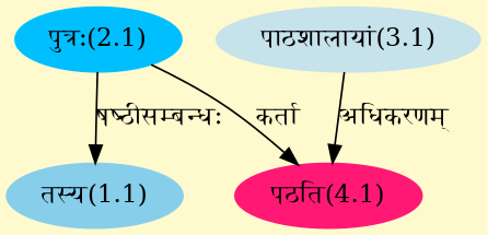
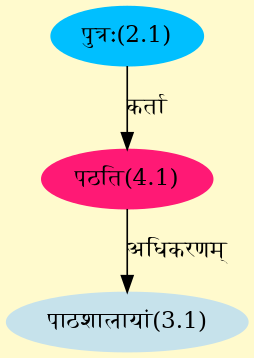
  digraph {
    bgcolor=lemonchiffon1
    compound=true
    rankdir=BT
    node [style=filled]
    edge [dir=back]
-   n1 [color="#87CEEB" label="तस्य(1.1)"]
    n2 [color="#00BFFF" label="पुत्रः(2.1)"]
    n3 [color="#FF1975" label="पठति(4.1)"]
    n4 [color="#C6E2EB" label="पाठशालायां(3.1)"]
-   n1 -> n2 [label="षष्ठीसम्बन्धः"]
    n3 -> n2 [label="कर्ता"]
-   n3 -> n4 [label="अधिकरणम्"]
+   n4 -> n3 [label="अधिकरणम्"]
  }
